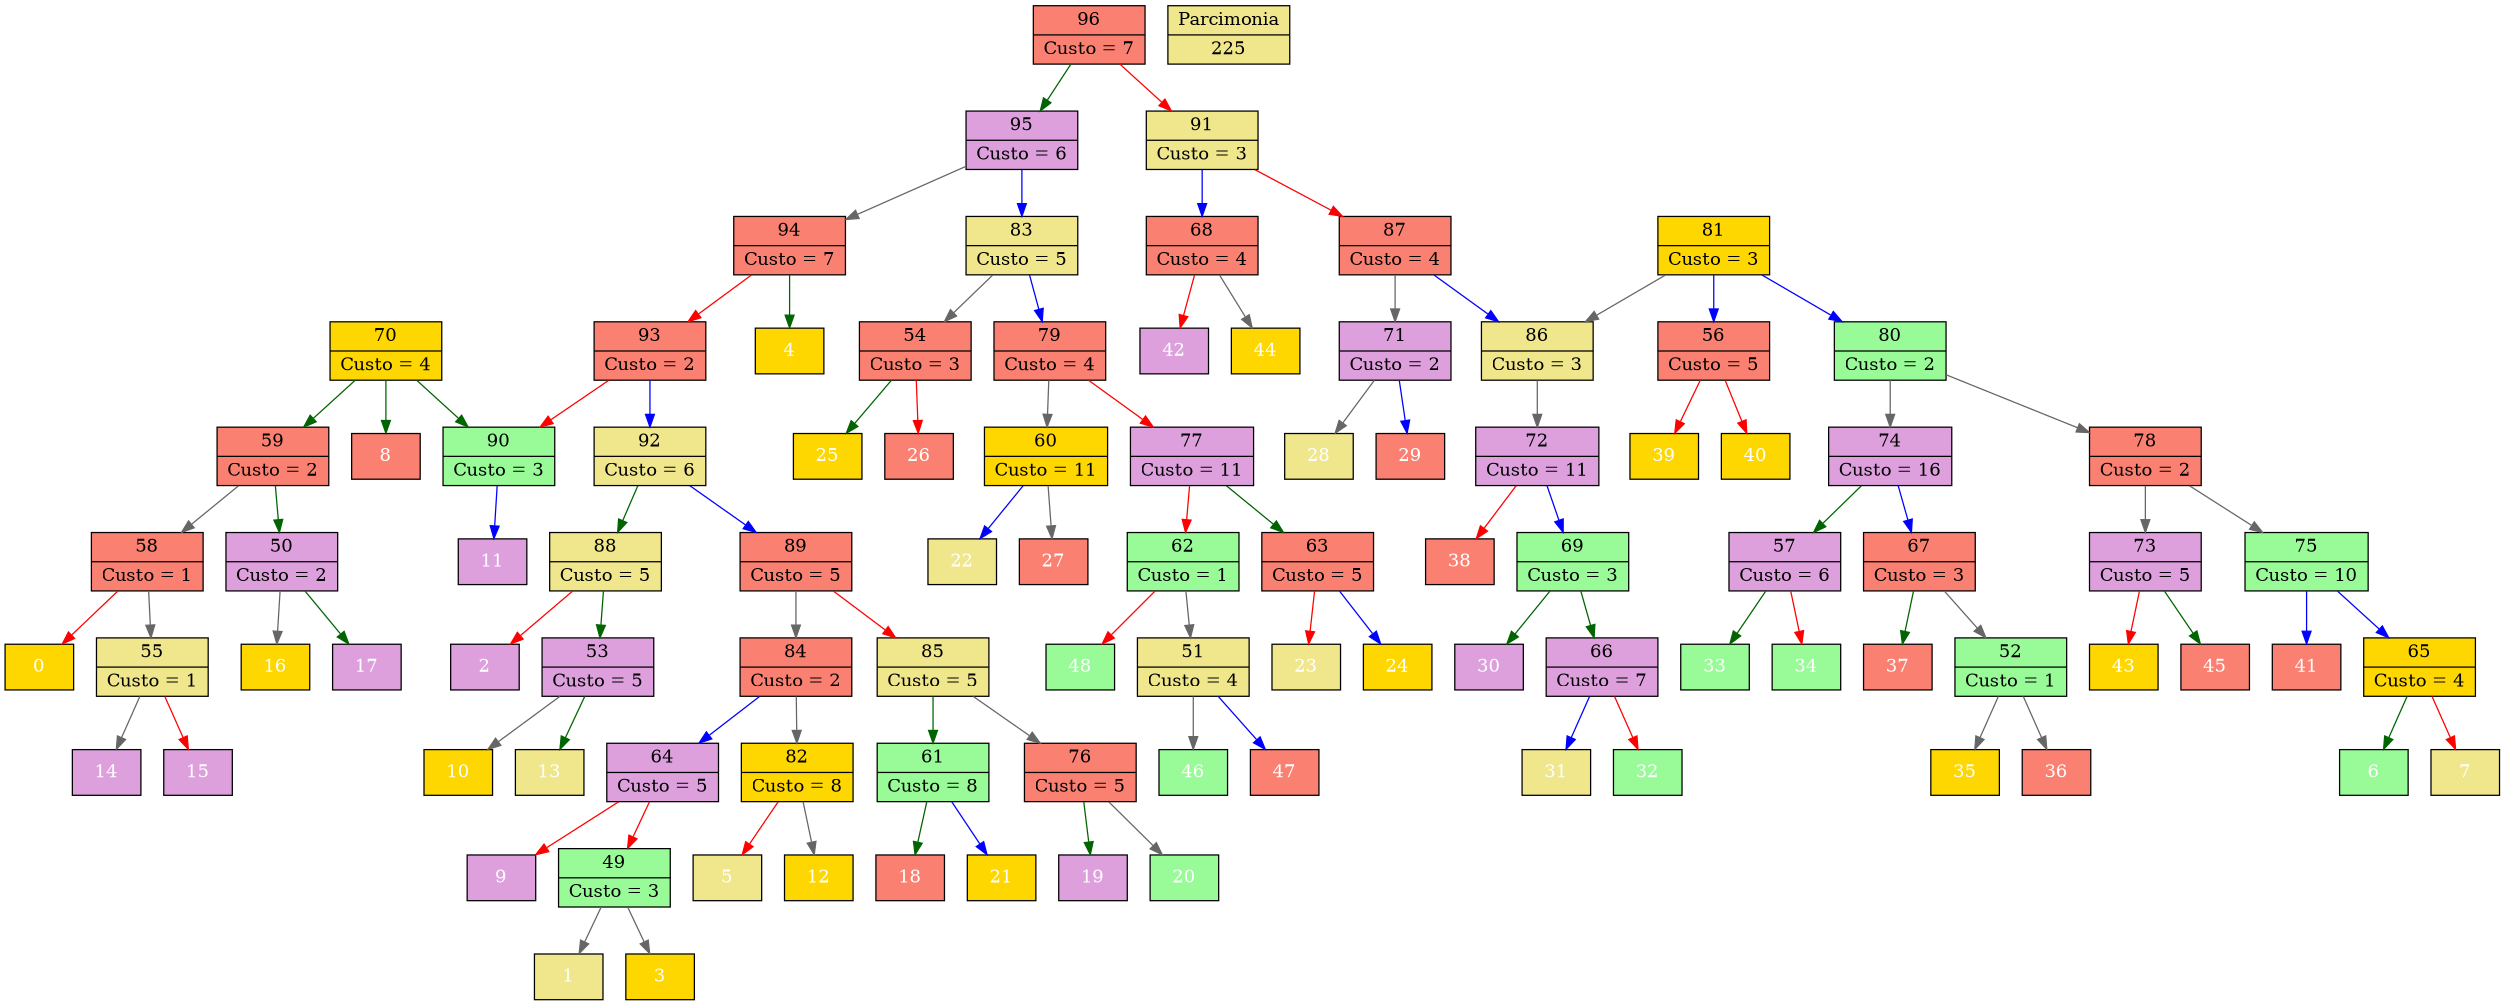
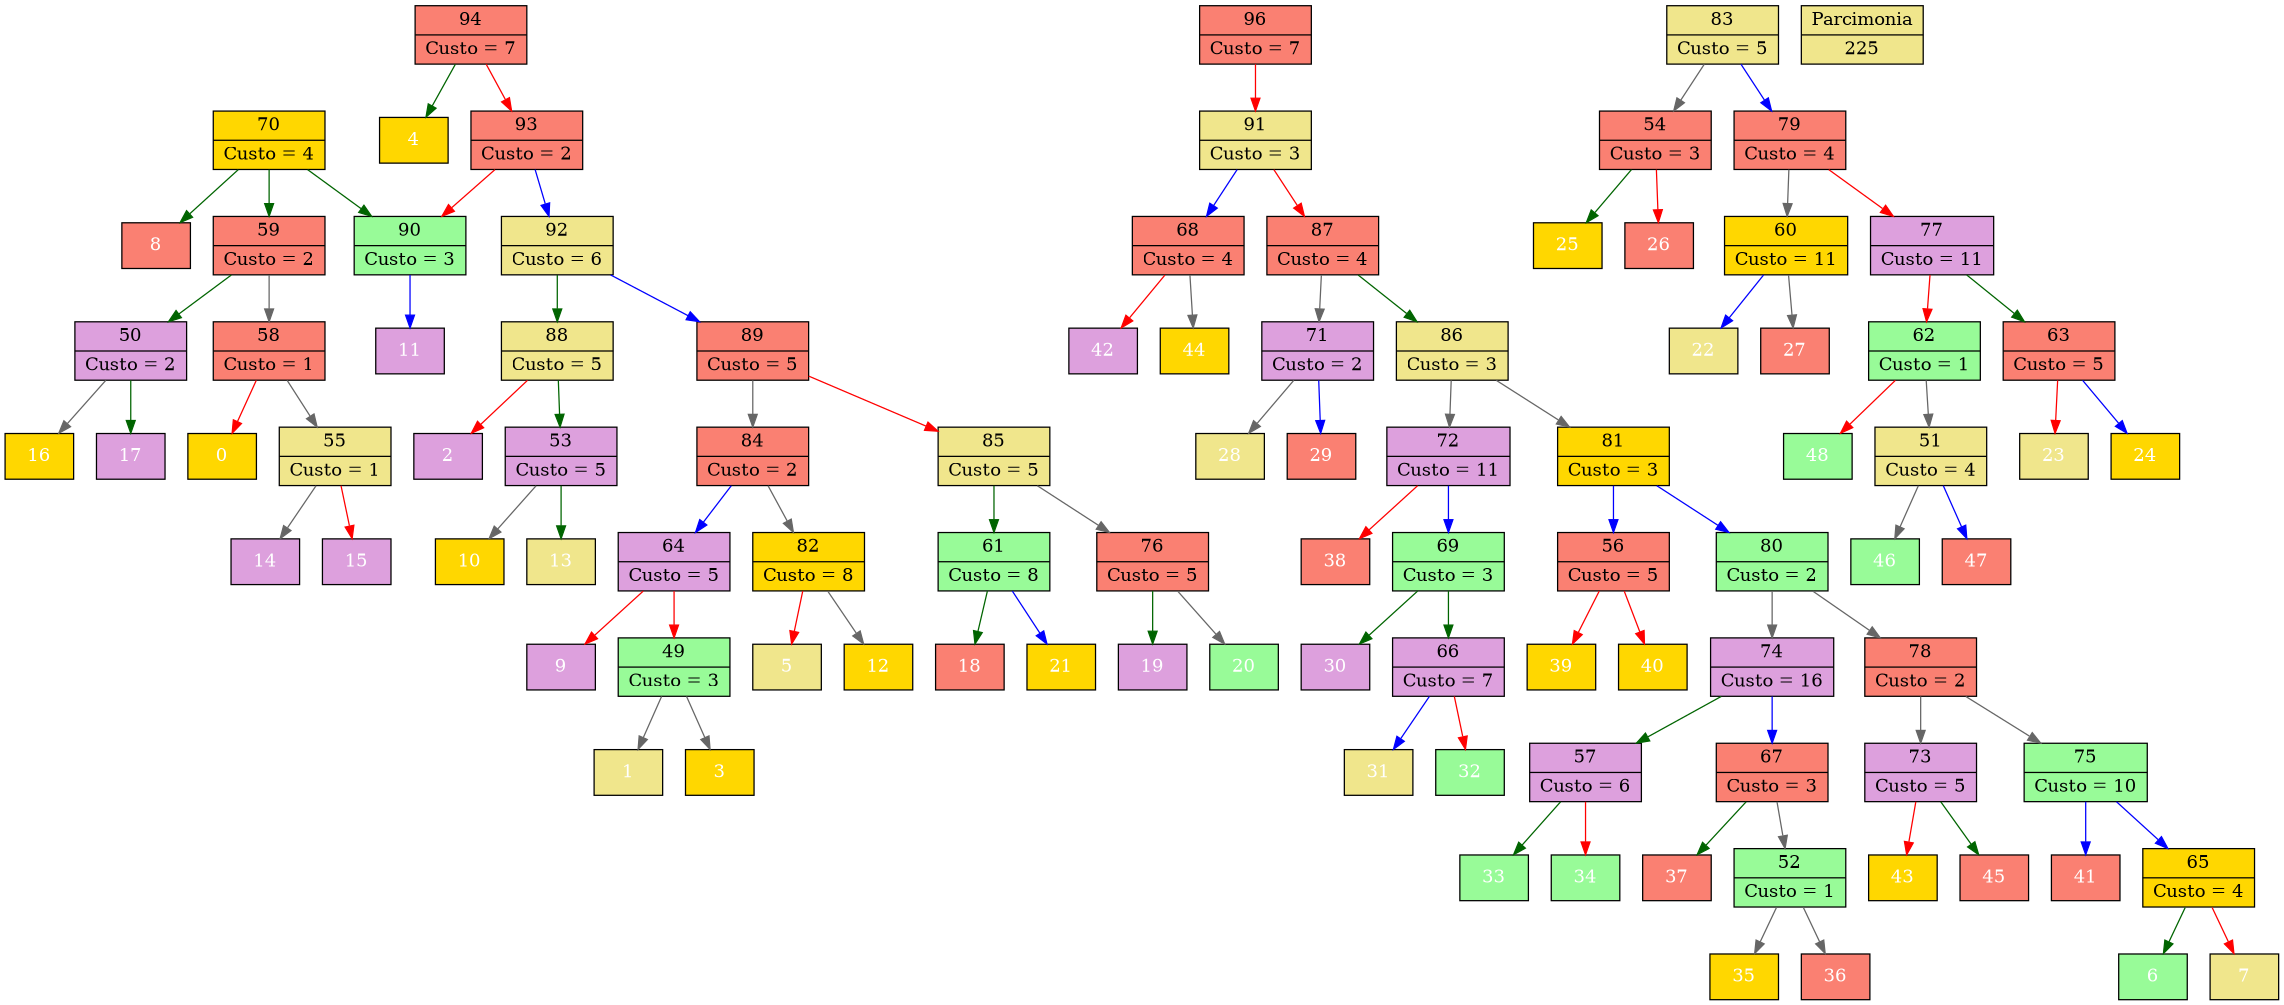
  digraph {
    node [fillcolor=salmon shape=record style=filled]
    edge [color=gray40]
    n1 [color=black fillcolor=gold fontcolor=white fontsize=14 height=0.5 label="{0}"]
    n2 [color=black fillcolor=khaki fontcolor=white fontsize=14 height=0.5 label="{1}"]
    n3 [color=black fillcolor=plum fontcolor=white fontsize=14 height=0.5 label="{2}"]
    n4 [color=black fillcolor=gold fontcolor=white fontsize=14 height=0.5 label="{3}"]
    n5 [color=black fillcolor=gold fontcolor=white fontsize=14 height=0.5 label="{4}"]
    n6 [color=black fillcolor=khaki fontcolor=white fontsize=14 height=0.5 label="{5}"]
    n7 [color=black fillcolor=palegreen fontcolor=white fontsize=14 height=0.5 label="{6}"]
    n8 [color=black fillcolor=khaki fontcolor=white fontsize=14 height=0.5 label="{7}"]
    n9 [color=black fontcolor=white fontsize=14 height=0.5 label="{8}"]
    n10 [color=black fillcolor=plum fontcolor=white fontsize=14 height=0.5 label="{9}"]
    n11 [color=black fillcolor=gold fontcolor=white fontsize=14 height=0.5 label="{10}"]
    n12 [color=black fillcolor=plum fontcolor=white fontsize=14 height=0.5 label="{11}"]
    n13 [color=black fillcolor=gold fontcolor=white fontsize=14 height=0.5 label="{12}"]
    n14 [color=black fillcolor=khaki fontcolor=white fontsize=14 height=0.5 label="{13}"]
    n15 [color=black fillcolor=plum fontcolor=white fontsize=14 height=0.5 label="{14}"]
    n16 [color=black fillcolor=plum fontcolor=white fontsize=14 height=0.5 label="{15}"]
    n17 [color=black fillcolor=gold fontcolor=white fontsize=14 height=0.5 label="{16}"]
    n18 [color=black fillcolor=plum fontcolor=white fontsize=14 height=0.5 label="{17}"]
    n19 [color=black fontcolor=white fontsize=14 height=0.5 label="{18}"]
    n20 [color=black fillcolor=plum fontcolor=white fontsize=14 height=0.5 label="{19}"]
    n21 [color=black fillcolor=palegreen fontcolor=white fontsize=14 height=0.5 label="{20}"]
    n22 [color=black fillcolor=gold fontcolor=white fontsize=14 height=0.5 label="{21}"]
    n23 [color=black fillcolor=khaki fontcolor=white fontsize=14 height=0.5 label="{22}"]
    n24 [color=black fillcolor=khaki fontcolor=white fontsize=14 height=0.5 label="{23}"]
    n25 [color=black fillcolor=gold fontcolor=white fontsize=14 height=0.5 label="{24}"]
    n26 [color=black fillcolor=gold fontcolor=white fontsize=14 height=0.5 label="{25}"]
    n27 [color=black fontcolor=white fontsize=14 height=0.5 label="{26}"]
    n28 [color=black fontcolor=white fontsize=14 height=0.5 label="{27}"]
    n29 [color=black fillcolor=khaki fontcolor=white fontsize=14 height=0.5 label="{28}"]
    n30 [color=black fontcolor=white fontsize=14 height=0.5 label="{29}"]
    n31 [color=black fillcolor=plum fontcolor=white fontsize=14 height=0.5 label="{30}"]
    n32 [color=black fillcolor=khaki fontcolor=white fontsize=14 height=0.5 label="{31}"]
    n33 [color=black fillcolor=palegreen fontcolor=white fontsize=14 height=0.5 label="{32}"]
    n34 [color=black fillcolor=palegreen fontcolor=white fontsize=14 height=0.5 label="{33}"]
    n35 [color=black fillcolor=palegreen fontcolor=white fontsize=14 height=0.5 label="{34}"]
    n36 [color=black fillcolor=gold fontcolor=white fontsize=14 height=0.5 label="{35}"]
    n37 [color=black fontcolor=white fontsize=14 height=0.5 label="{36}"]
    n38 [color=black fontcolor=white fontsize=14 height=0.5 label="{37}"]
    n39 [color=black fontcolor=white fontsize=14 height=0.5 label="{38}"]
    n40 [color=black fillcolor=gold fontcolor=white fontsize=14 height=0.5 label="{39}"]
    n41 [color=black fillcolor=gold fontcolor=white fontsize=14 height=0.5 label="{40}"]
    n42 [color=black fontcolor=white fontsize=14 height=0.5 label="{41}"]
    n43 [color=black fillcolor=plum fontcolor=white fontsize=14 height=0.5 label="{42}"]
    n44 [color=black fillcolor=gold fontcolor=white fontsize=14 height=0.5 label="{43}"]
    n45 [color=black fillcolor=gold fontcolor=white fontsize=14 height=0.5 label="{44}"]
    n46 [color=black fontcolor=white fontsize=14 height=0.5 label="{45}"]
    n47 [color=black fillcolor=palegreen fontcolor=white fontsize=14 height=0.5 label="{46}"]
    n48 [color=black fontcolor=white fontsize=14 height=0.5 label="{47}"]
    n49 [color=black fillcolor=palegreen fontcolor=white fontsize=14 height=0.5 label="{48}"]
    n50 [fillcolor=palegreen label="{49|Custo = 3}"]
    n51 [fillcolor=plum label="{50|Custo = 2}"]
    n52 [fillcolor=khaki label="{51|Custo = 4}"]
    n53 [fillcolor=palegreen label="{52|Custo = 1}"]
    n54 [fillcolor=plum label="{53|Custo = 5}"]
    n55 [label="{54|Custo = 3}"]
    n56 [fillcolor=khaki label="{55|Custo = 1}"]
    n57 [label="{56|Custo = 5}"]
    n58 [fillcolor=plum label="{57|Custo = 6}"]
    n59 [label="{58|Custo = 1}"]
    n60 [label="{59|Custo = 2}"]
    n61 [fillcolor=gold label="{60|Custo = 11}"]
    n62 [fillcolor=palegreen label="{61|Custo = 8}"]
    n63 [fillcolor=palegreen label="{62|Custo = 1}"]
    n64 [label="{63|Custo = 5}"]
    n65 [fillcolor=plum label="{64|Custo = 5}"]
    n66 [fillcolor=gold label="{65|Custo = 4}"]
    n67 [fillcolor=plum label="{66|Custo = 7}"]
    n68 [label="{67|Custo = 3}"]
    n69 [label="{68|Custo = 4}"]
    n70 [fillcolor=palegreen label="{69|Custo = 3}"]
    n71 [fillcolor=gold label="{70|Custo = 4}"]
    n72 [fillcolor=palegreen label="{90|Custo = 3}"]
    n73 [fillcolor=plum label="{71|Custo = 2}"]
    n74 [fillcolor=plum label="{72|Custo = 11}"]
    n75 [fillcolor=plum label="{73|Custo = 5}"]
    n76 [fillcolor=plum label="{74|Custo = 16}"]
    n77 [fillcolor=palegreen label="{75|Custo = 10}"]
    n78 [label="{76|Custo = 5}"]
    n79 [fillcolor=plum label="{77|Custo = 11}"]
    n80 [label="{78|Custo = 2}"]
    n81 [label="{79|Custo = 4}"]
    n82 [fillcolor=palegreen label="{80|Custo = 2}"]
    n83 [fillcolor=gold label="{81|Custo = 3}"]
    n84 [fillcolor=gold label="{82|Custo = 8}"]
    n85 [fillcolor=khaki label="{83|Custo = 5}"]
    n86 [label="{84|Custo = 2}"]
    n87 [fillcolor=khaki label="{85|Custo = 5}"]
    n88 [fillcolor=khaki label="{86|Custo = 3}"]
    n89 [label="{87|Custo = 4}"]
    n90 [fillcolor=khaki label="{88|Custo = 5}"]
    n91 [label="{89|Custo = 5}"]
    n92 [fillcolor=khaki label="{91|Custo = 3}"]
    n93 [fillcolor=khaki label="{92|Custo = 6}"]
    n94 [label="{93|Custo = 2}"]
    n95 [label="{94|Custo = 7}"]
-   n96 [fillcolor=plum label="{95|Custo = 6}"]
    n97 [label="{96|Custo = 7}"]
    n98 [fillcolor=khaki label="{Parcimonia|225}"]
    n50 -> n2
    n50 -> n4
    n51 -> n17
    n51 -> n18 [color=darkgreen]
    n52 -> n47
    n52 -> n48 [color=blue]
    n53 -> n36
    n53 -> n37
    n54 -> n11
    n54 -> n14 [color=darkgreen]
    n55 -> n26 [color=darkgreen]
    n55 -> n27 [color=red]
    n56 -> n15
    n56 -> n16 [color=red]
    n57 -> n40 [color=red]
    n57 -> n41 [color=red]
    n58 -> n34 [color=darkgreen]
    n58 -> n35 [color=red]
    n59 -> n1 [color=red]
    n59 -> n56
    n60 -> n51 [color=darkgreen]
    n60 -> n59
    n61 -> n23 [color=blue]
    n61 -> n28
    n62 -> n19 [color=darkgreen]
    n62 -> n22 [color=blue]
    n63 -> n49 [color=red]
    n63 -> n52
    n64 -> n24 [color=red]
    n64 -> n25 [color=blue]
    n65 -> n10 [color=red]
    n65 -> n50 [color=red]
    n66 -> n7 [color=darkgreen]
    n66 -> n8 [color=red]
    n67 -> n32 [color=blue]
    n67 -> n33 [color=red]
    n68 -> n38 [color=darkgreen]
    n68 -> n53
    n69 -> n43 [color=red]
    n69 -> n45
    n70 -> n31 [color=darkgreen]
    n70 -> n67 [color=darkgreen]
    n71 -> n9 [color=darkgreen]
    n71 -> n60 [color=darkgreen]
    n71 -> n72 [color=darkgreen]
    n72 -> n12 [color=blue]
    n73 -> n29
    n73 -> n30 [color=blue]
    n74 -> n39 [color=red]
    n74 -> n70 [color=blue]
    n75 -> n44 [color=red]
    n75 -> n46 [color=darkgreen]
    n76 -> n58 [color=darkgreen]
    n76 -> n68 [color=blue]
    n77 -> n42 [color=blue]
    n77 -> n66 [color=blue]
    n78 -> n20 [color=darkgreen]
    n78 -> n21
    n79 -> n63 [color=red]
    n79 -> n64 [color=darkgreen]
    n80 -> n75
    n80 -> n77
    n81 -> n61
    n81 -> n79 [color=red]
    n82 -> n76
    n82 -> n80
    n83 -> n57 [color=blue]
    n83 -> n82 [color=blue]
    n84 -> n6 [color=red]
    n84 -> n13
    n85 -> n55
    n85 -> n81 [color=blue]
    n86 -> n65 [color=blue]
    n86 -> n84
    n87 -> n62 [color=darkgreen]
    n87 -> n78
    n88 -> n74
-   n83 -> n88
+   n88 -> n83
    n89 -> n73
-   n89 -> n88 [color=blue]
+   n89 -> n88 [color=darkgreen]
    n90 -> n3 [color=red]
    n90 -> n54 [color=darkgreen]
    n91 -> n86
    n91 -> n87 [color=red]
    n92 -> n69 [color=blue]
    n92 -> n89 [color=red]
    n93 -> n90 [color=darkgreen]
    n93 -> n91 [color=blue]
    n94 -> n72 [color=red]
    n94 -> n93 [color=blue]
    n95 -> n5 [color=darkgreen]
    n95 -> n94 [color=red]
-   n96 -> n85 [color=blue]
-   n96 -> n95
    n97 -> n92 [color=red]
-   n97 -> n96 [color=darkgreen]
  }
